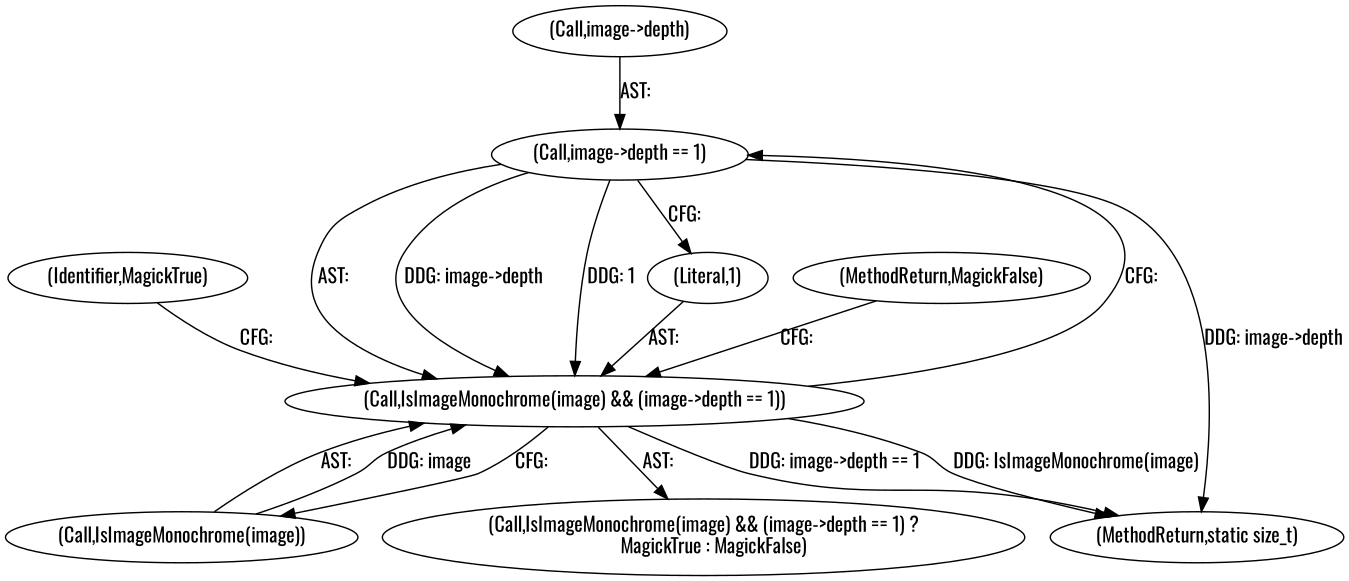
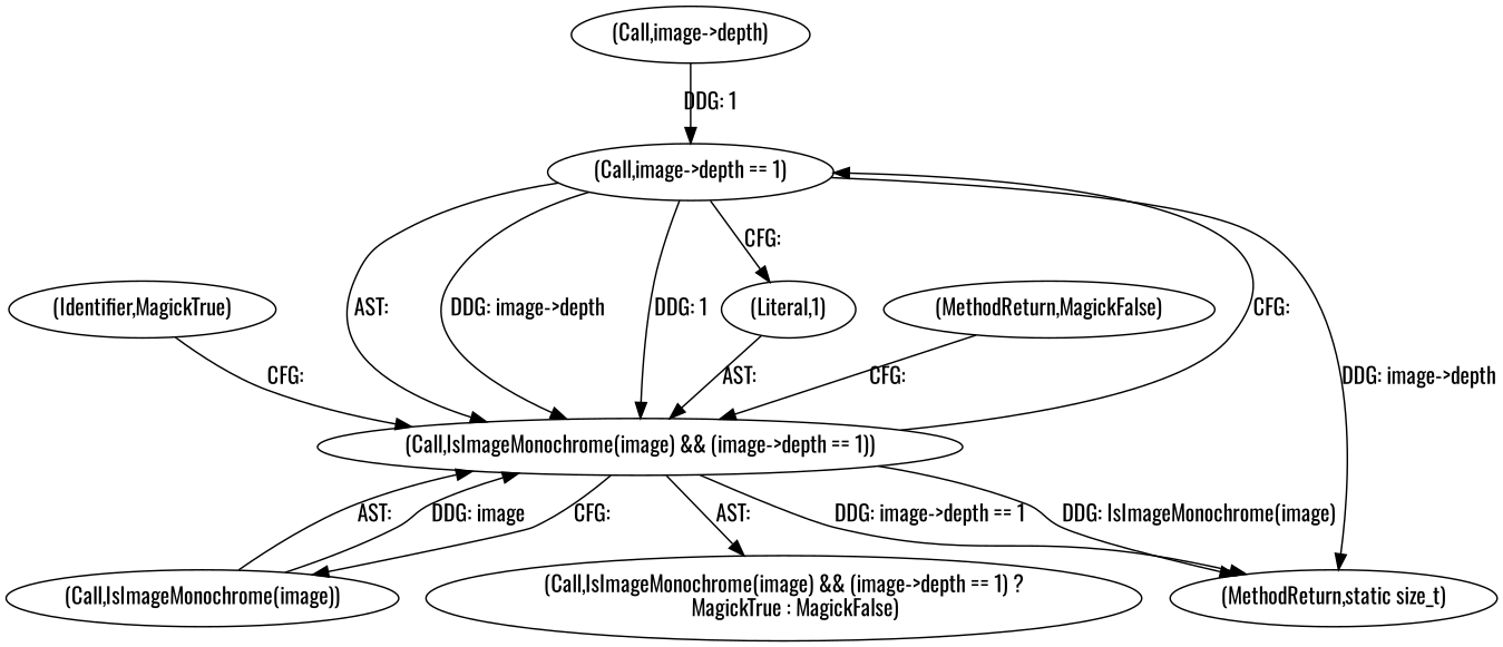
  digraph {
    fontname=Oswald
    node [fontname=Oswald]
    edge [fontname=Oswald]
    n1 [label="(Call,image->depth == 1)"]
    n2 [label="(Call,IsImageMonochrome(image) && (image->depth == 1))"]
    n3 [label="(Literal,1)"]
    n4 [label="(MethodReturn,static size_t)"]
    n5 [label="(Call,IsImageMonochrome(image))"]
    n6 [label="(Call,IsImageMonochrome(image) && (image->depth == 1) ?\n     MagickTrue : MagickFalse)"]
    n7 [label="(MethodReturn,MagickFalse)"]
    n8 [label="(Call,image->depth)"]
    n9 [label="(Identifier,MagickTrue)"]
    n1 -> n2 [label="AST: "]
    n1 -> n2 [label="DDG: image->depth"]
    n1 -> n2 [label="DDG: 1"]
    n1 -> n3 [label="CFG: "]
    n1 -> n4 [label="DDG: image->depth"]
    n2 -> n1 [label="CFG: "]
    n2 -> n4 [label="DDG: image->depth == 1"]
    n2 -> n4 [label="DDG: IsImageMonochrome(image)"]
    n2 -> n5 [label="CFG: "]
    n2 -> n6 [label="AST: "]
    n3 -> n2 [label="AST: "]
    n5 -> n2 [label="AST: "]
    n5 -> n2 [label="DDG: image"]
    n7 -> n2 [label="CFG: "]
-   n8 -> n1 [label="AST: "]
+   n8 -> n1 [label="DDG: 1"]
    n9 -> n2 [label="CFG: "]
  }
